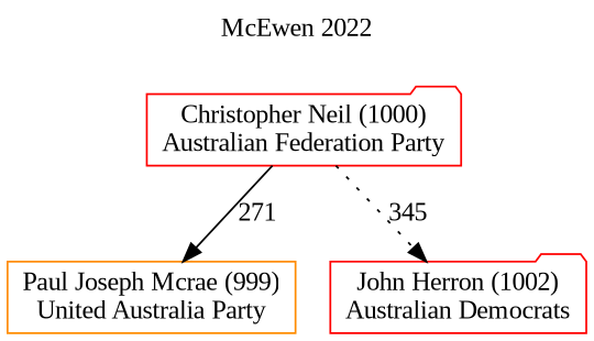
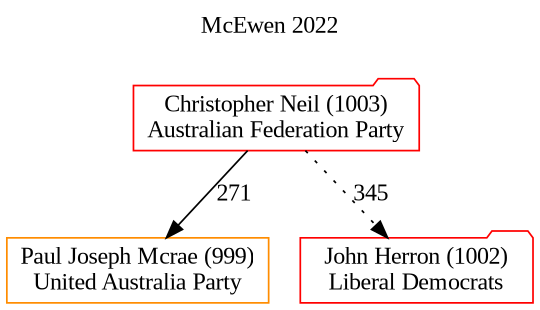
  digraph {
    fontname="Liberation Serif"
    label="McEwen 2022"
    labelloc=t
    mclimit=10
    node [color=red fontname="Liberation Serif" shape=folder]
    edge [fontname="Liberation Serif"]
    n1 [color=darkorange label="Paul Joseph Mcrae (999)\nUnited Australia Party" shape=box]
-   n2 [label="John Herron (1002)\nAustralian Democrats"]
-   n3 [label="Christopher Neil (1000)\nAustralian Federation Party"]
+   n2 [label="John Herron (1002)\nLiberal Democrats"]
+   n3 [label="Christopher Neil (1003)\nAustralian Federation Party"]
    n3 -> n1 [label=271 style=solid]
    n3 -> n2 [label=345 style=dotted]
  }
